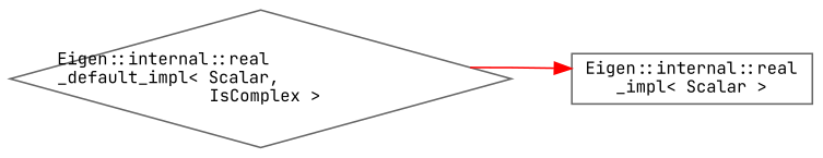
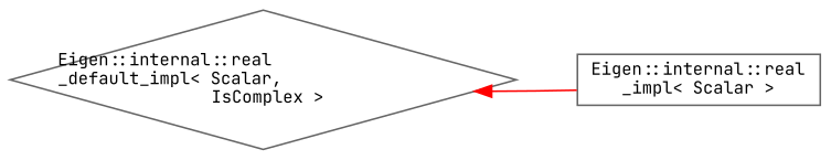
  digraph {
    rankdir=LR
    fontname="JetBrains Mono"
    node [color=grey40 fillcolor=white fontname="JetBrains Mono" fontsize=10 style=filled]
    n1 [height=0.2 label="Eigen::internal::real\l_default_impl\< Scalar,\l IsComplex \>" shape=diamond width=0.4]
    n2 [height=0.2 label="Eigen::internal::real\l_impl\< Scalar \>" shape=box width=0.4]
-   n2 -> n1 [color=red dir=back fontname="JetBrains Mono" fontsize=10 labelfontname=Helvetica labelfontsize=10 style=solid]
+   n1 -> n2 [color=red dir=back fontname="JetBrains Mono" fontsize=10 labelfontname=Helvetica labelfontsize=10 style=solid]
  }
